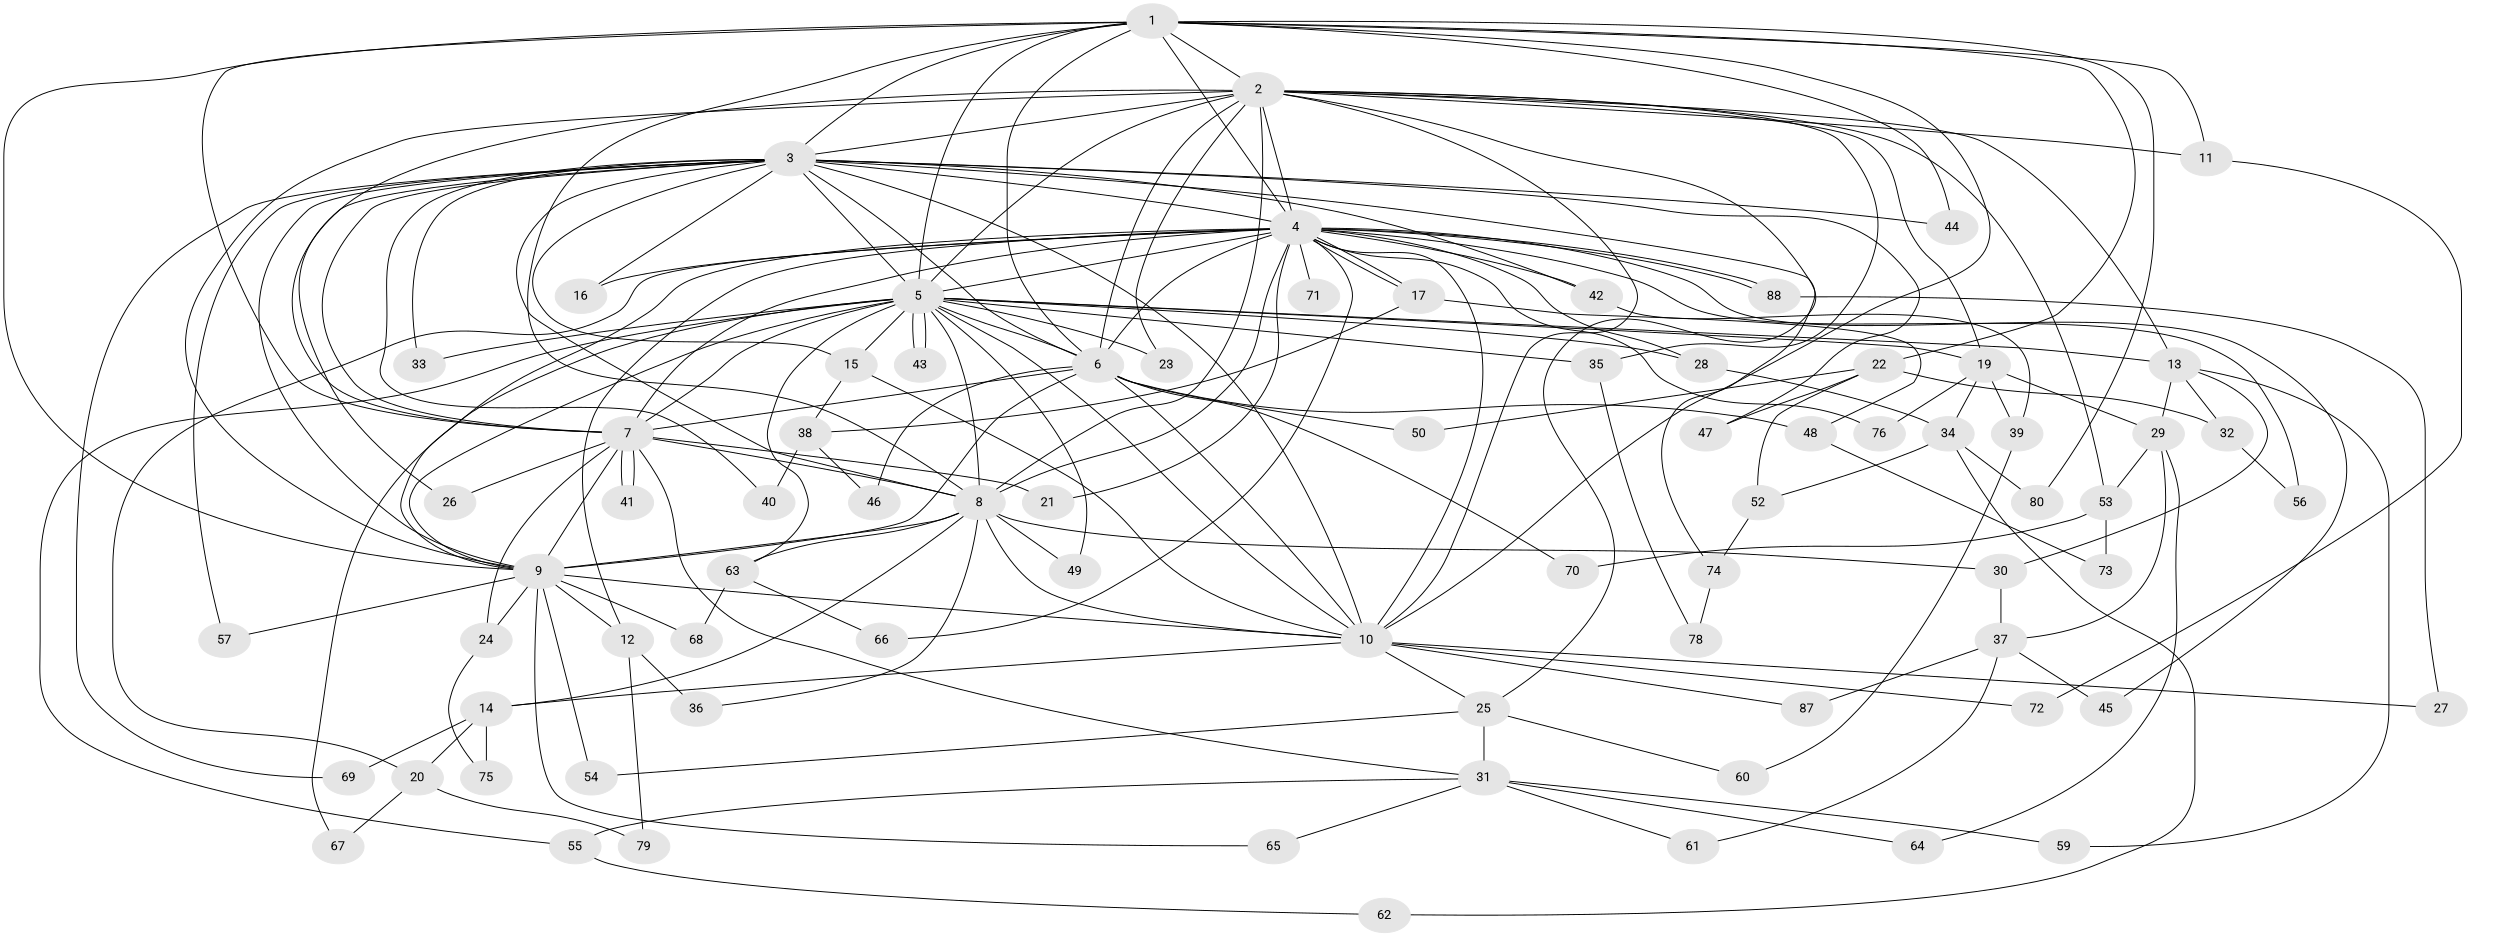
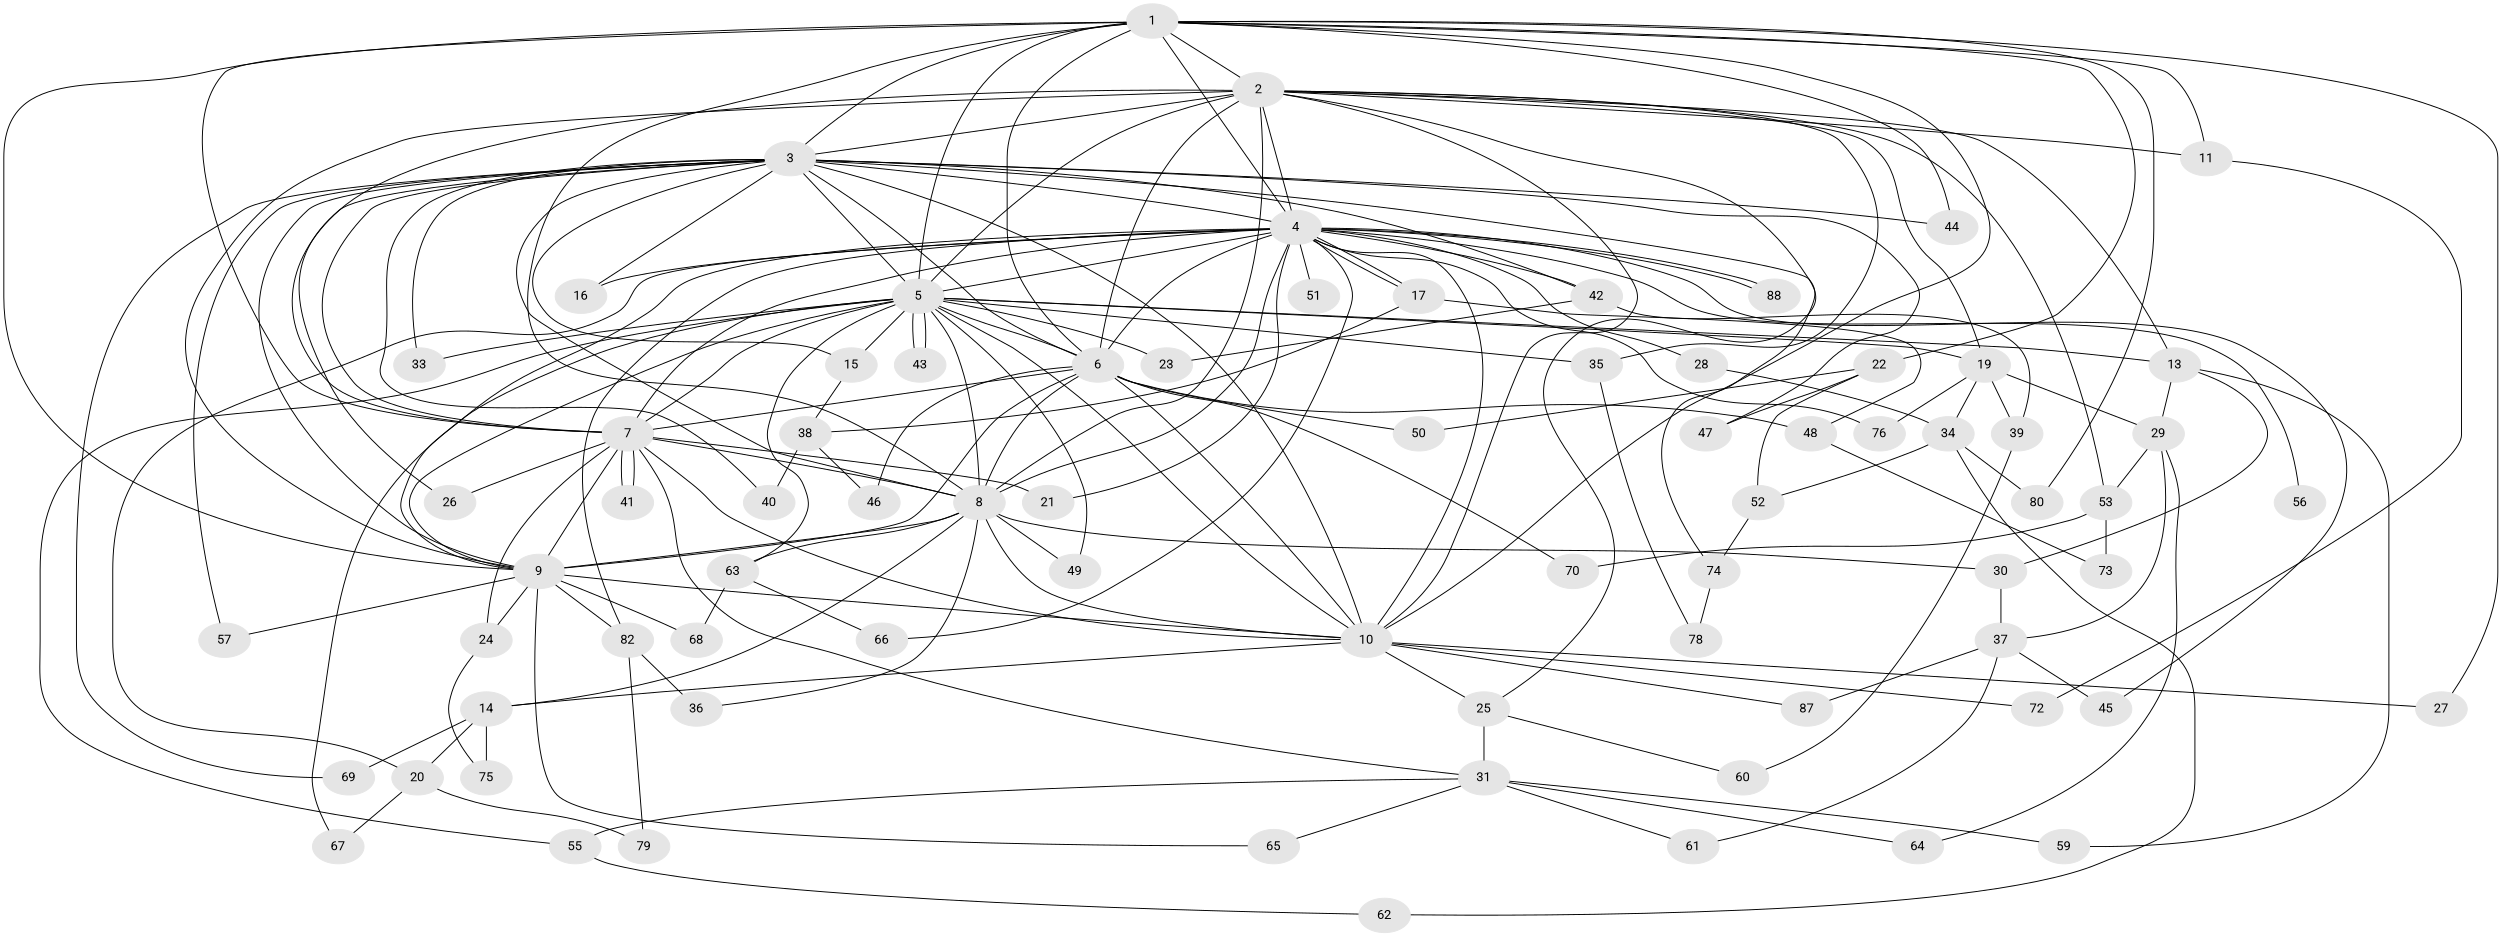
  graph {
    fontname=Roboto
    node [color=gray90 fontname=Roboto style=filled]
    edge [fontname=Roboto]
    1
    2
    3
    4
    5
    6
    7
    8
    9
    10
    11
    22
    27
    44
    80
    13
    19
    23
    25
    35
    53
    15
    16
    26
    33
    40
    42
    47
    57
    69
    74
-   12
+   12 [label=82]
    17
    n34 [label=88]
    20
    21
    28
    45
-   51 [label=71]
+   51
    56
    66
    76
    43
    49
    55
    63
    67
    46
    48
    50
    70
    24
    31
    41
    14
    30
    36
-   54
    65
    68
    72
    n62 [label=87]
-   32
    52
    29
    59
    39
    34
    60
    78
    73
    38
    79
    62
    75
    64
    61
    37
    1 -- 2
    1 -- 3
    1 -- 4
    1 -- 5
    1 -- 6
    1 -- 7
    1 -- 8
    1 -- 9
    1 -- 10
    1 -- 11
    1 -- 22
-   n34 -- 27
+   1 -- 27
    1 -- 44
    1 -- 80
    2 -- 3
    2 -- 4
    2 -- 5
    2 -- 6
    2 -- 7
    2 -- 8
    2 -- 9
    2 -- 10
    2 -- 11
    2 -- 13
    2 -- 19
-   2 -- 23
+   42 -- 23
    2 -- 25
    2 -- 35
    2 -- 53
    3 -- 4
    3 -- 5
    3 -- 6
    3 -- 7
    3 -- 8
    3 -- 9
    3 -- 10
    3 -- 44
    3 -- 15
    3 -- 16
    3 -- 26
    3 -- 33
    3 -- 40
    3 -- 42
    3 -- 47
    3 -- 57
    3 -- 69
    3 -- 74
    4 -- 5
    4 -- 6
    4 -- 7
    4 -- 8
    4 -- 9
    4 -- 10
    4 -- 16
    4 -- 42
    4 -- 12
    4 -- 17
    4 -- 17
    4 -- n34
    4 -- n34
    4 -- 20
    4 -- 21
    4 -- 28
    4 -- 45
    4 -- 51
    4 -- 56
    4 -- 66
    4 -- 76
    5 -- 6
    5 -- 7
    5 -- 8
    5 -- 9
    5 -- 10
    5 -- 13
    5 -- 19
    5 -- 23
    5 -- 35
    5 -- 15
    5 -- 33
-   5 -- 28
    5 -- 43
    5 -- 43
    5 -- 49
    5 -- 55
    5 -- 63
    5 -- 67
    6 -- 7
+   6 -- 8
    6 -- 9
    6 -- 10
    6 -- 46
    6 -- 48
    6 -- 50
    6 -- 70
    7 -- 8
    7 -- 9
-   15 -- 10
+   7 -- 10
    7 -- 26
    7 -- 21
    7 -- 24
    7 -- 31
    7 -- 41
    7 -- 41
    8 -- 9
    8 -- 10
    8 -- 49
    8 -- 63
    8 -- 14
    8 -- 30
    8 -- 36
    9 -- 10
    9 -- 57
    9 -- 12
    9 -- 24
-   9 -- 54
    9 -- 65
    9 -- 68
    10 -- 27
    10 -- 25
    10 -- 14
    10 -- 72
    10 -- n62
    11 -- 72
    22 -- 47
    22 -- 50
-   22 -- 32
    22 -- 52
    13 -- 30
-   13 -- 32
    13 -- 29
    13 -- 59
    19 -- 76
    19 -- 29
    19 -- 39
    19 -- 34
    25 -- 31
-   25 -- 54
    25 -- 60
    35 -- 78
    53 -- 70
    53 -- 73
    15 -- 38
    42 -- 39
    74 -- 78
    12 -- 36
    12 -- 79
    17 -- 48
    17 -- 38
    20 -- 67
    20 -- 79
    28 -- 34
    55 -- 62
    63 -- 66
    63 -- 68
    48 -- 73
    24 -- 75
    31 -- 55
    31 -- 65
    31 -- 59
    31 -- 64
    31 -- 61
    14 -- 69
    14 -- 20
    14 -- 75
    30 -- 37
-   32 -- 56
    52 -- 74
    29 -- 53
    29 -- 64
    29 -- 37
    39 -- 60
    34 -- 80
    34 -- 52
    34 -- 62
    38 -- 40
    38 -- 46
    37 -- 45
    37 -- n62
    37 -- 61
  }
